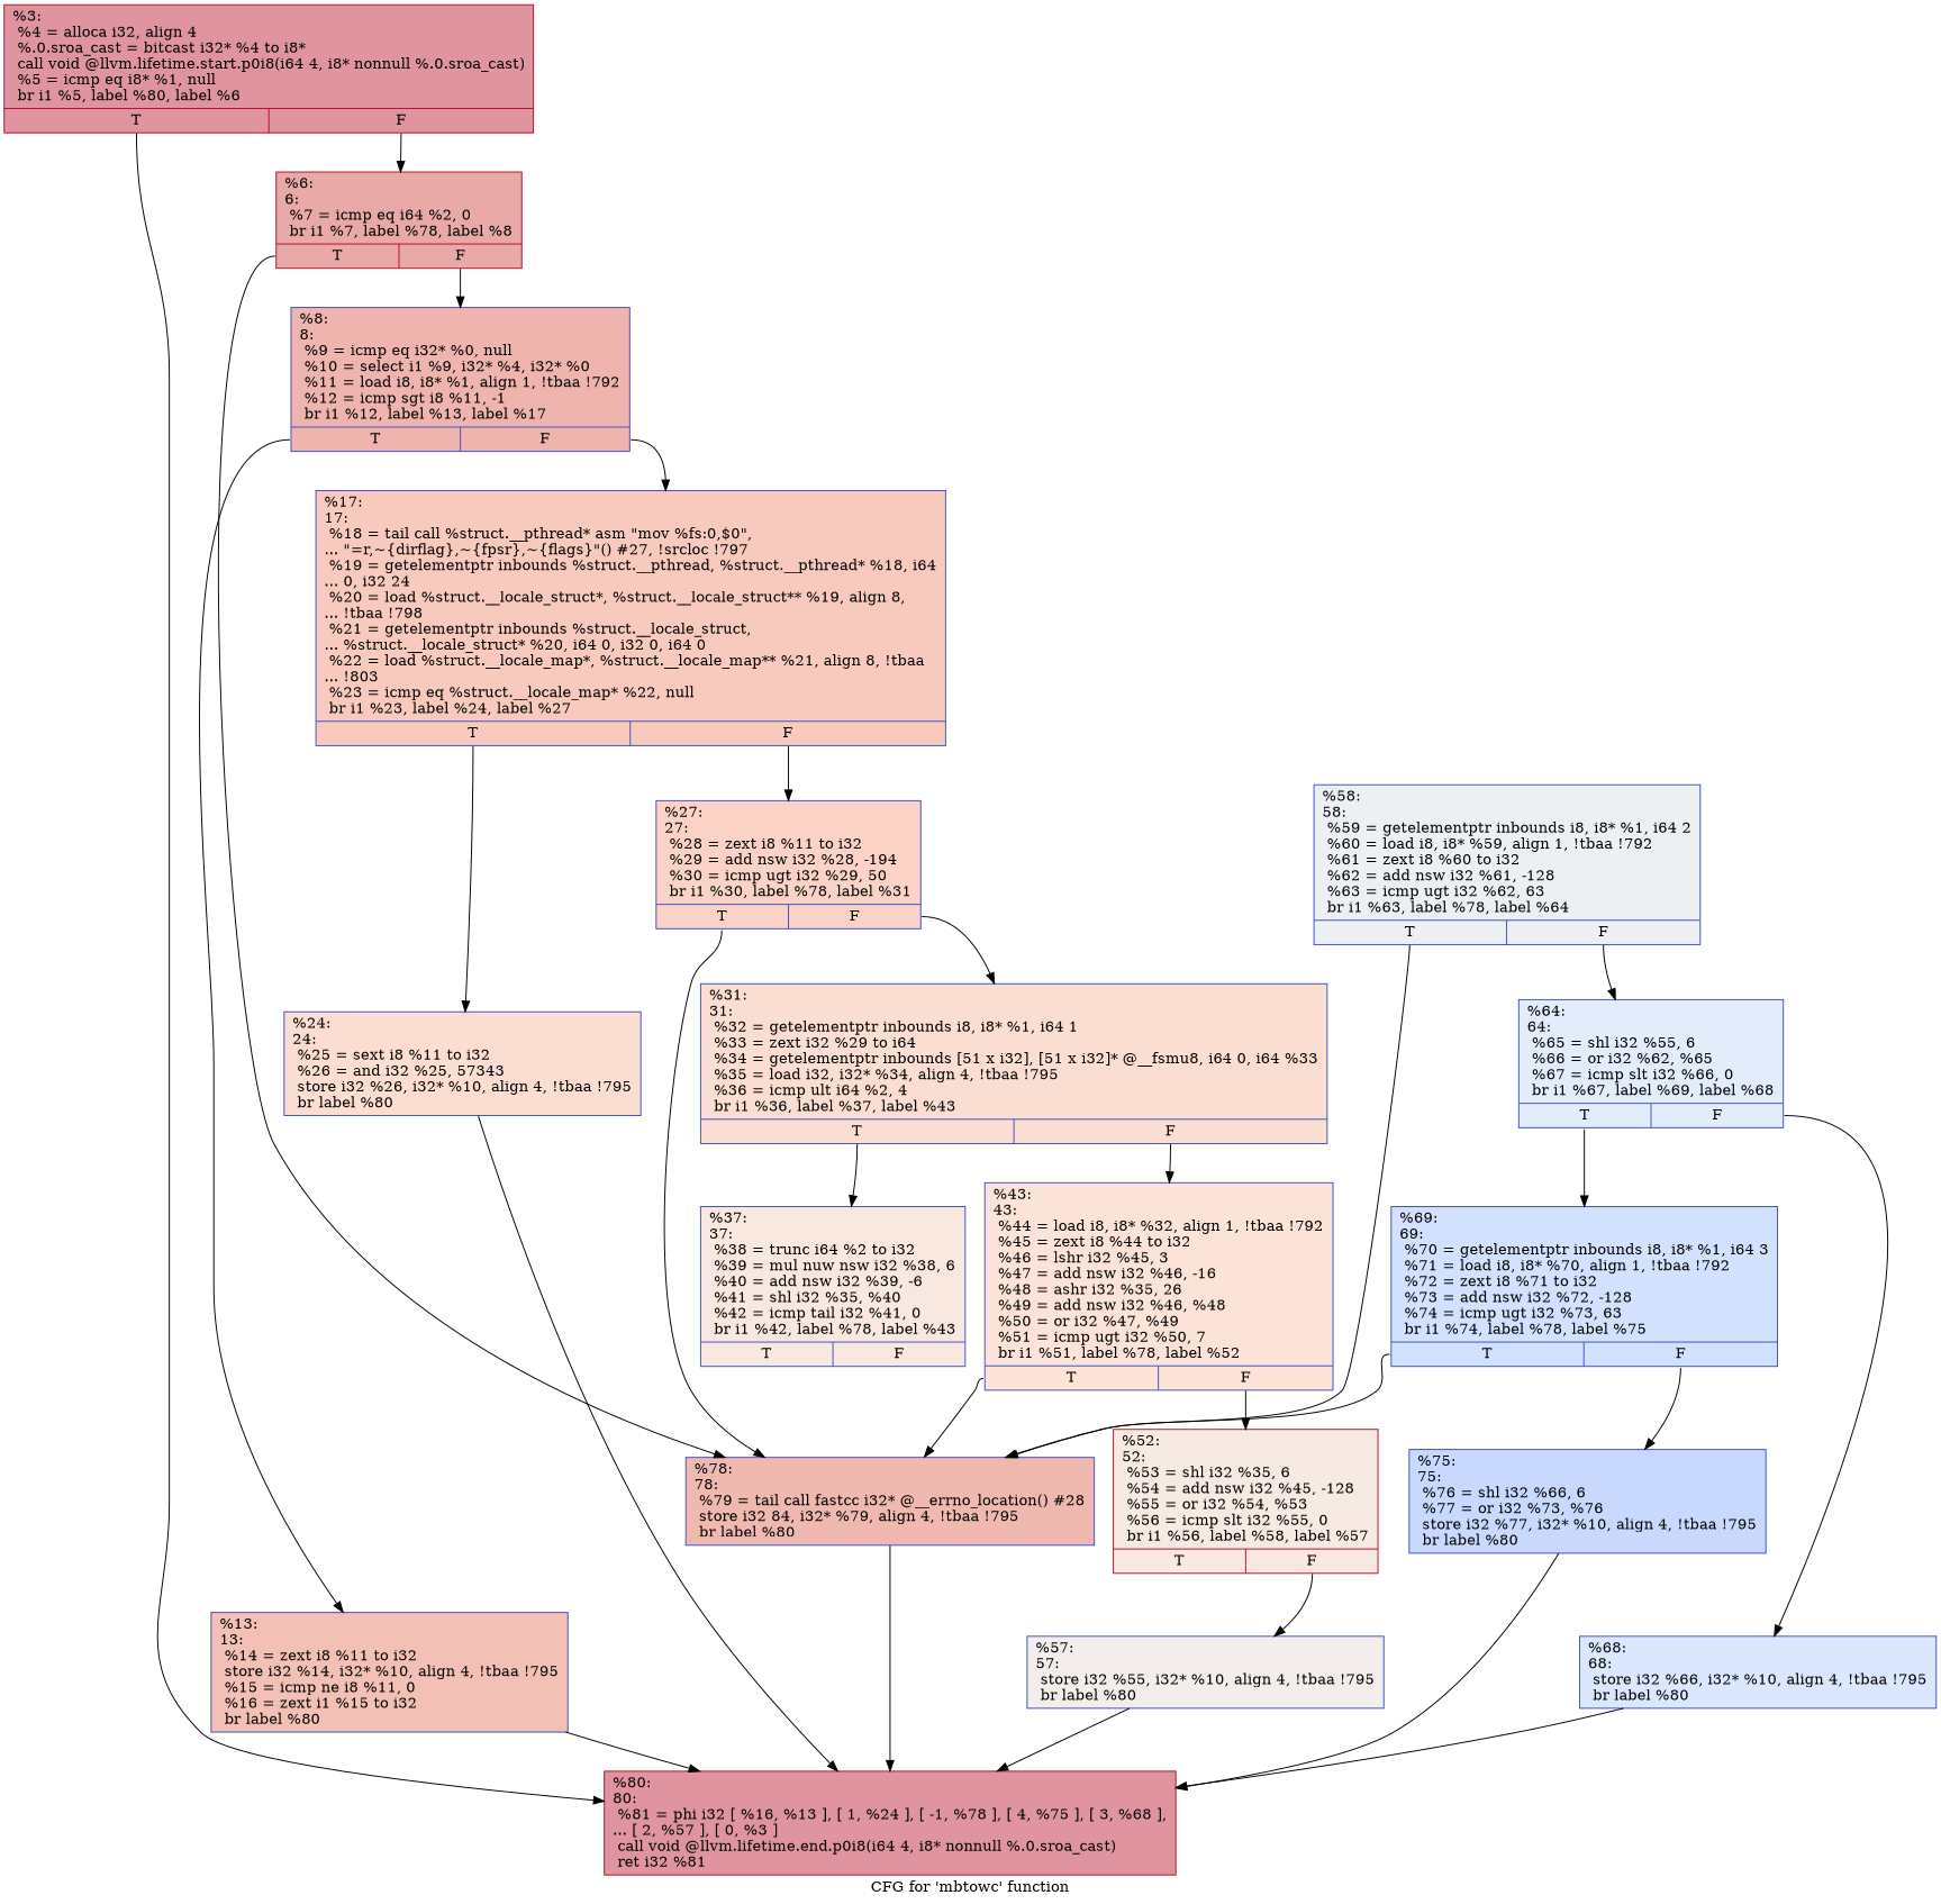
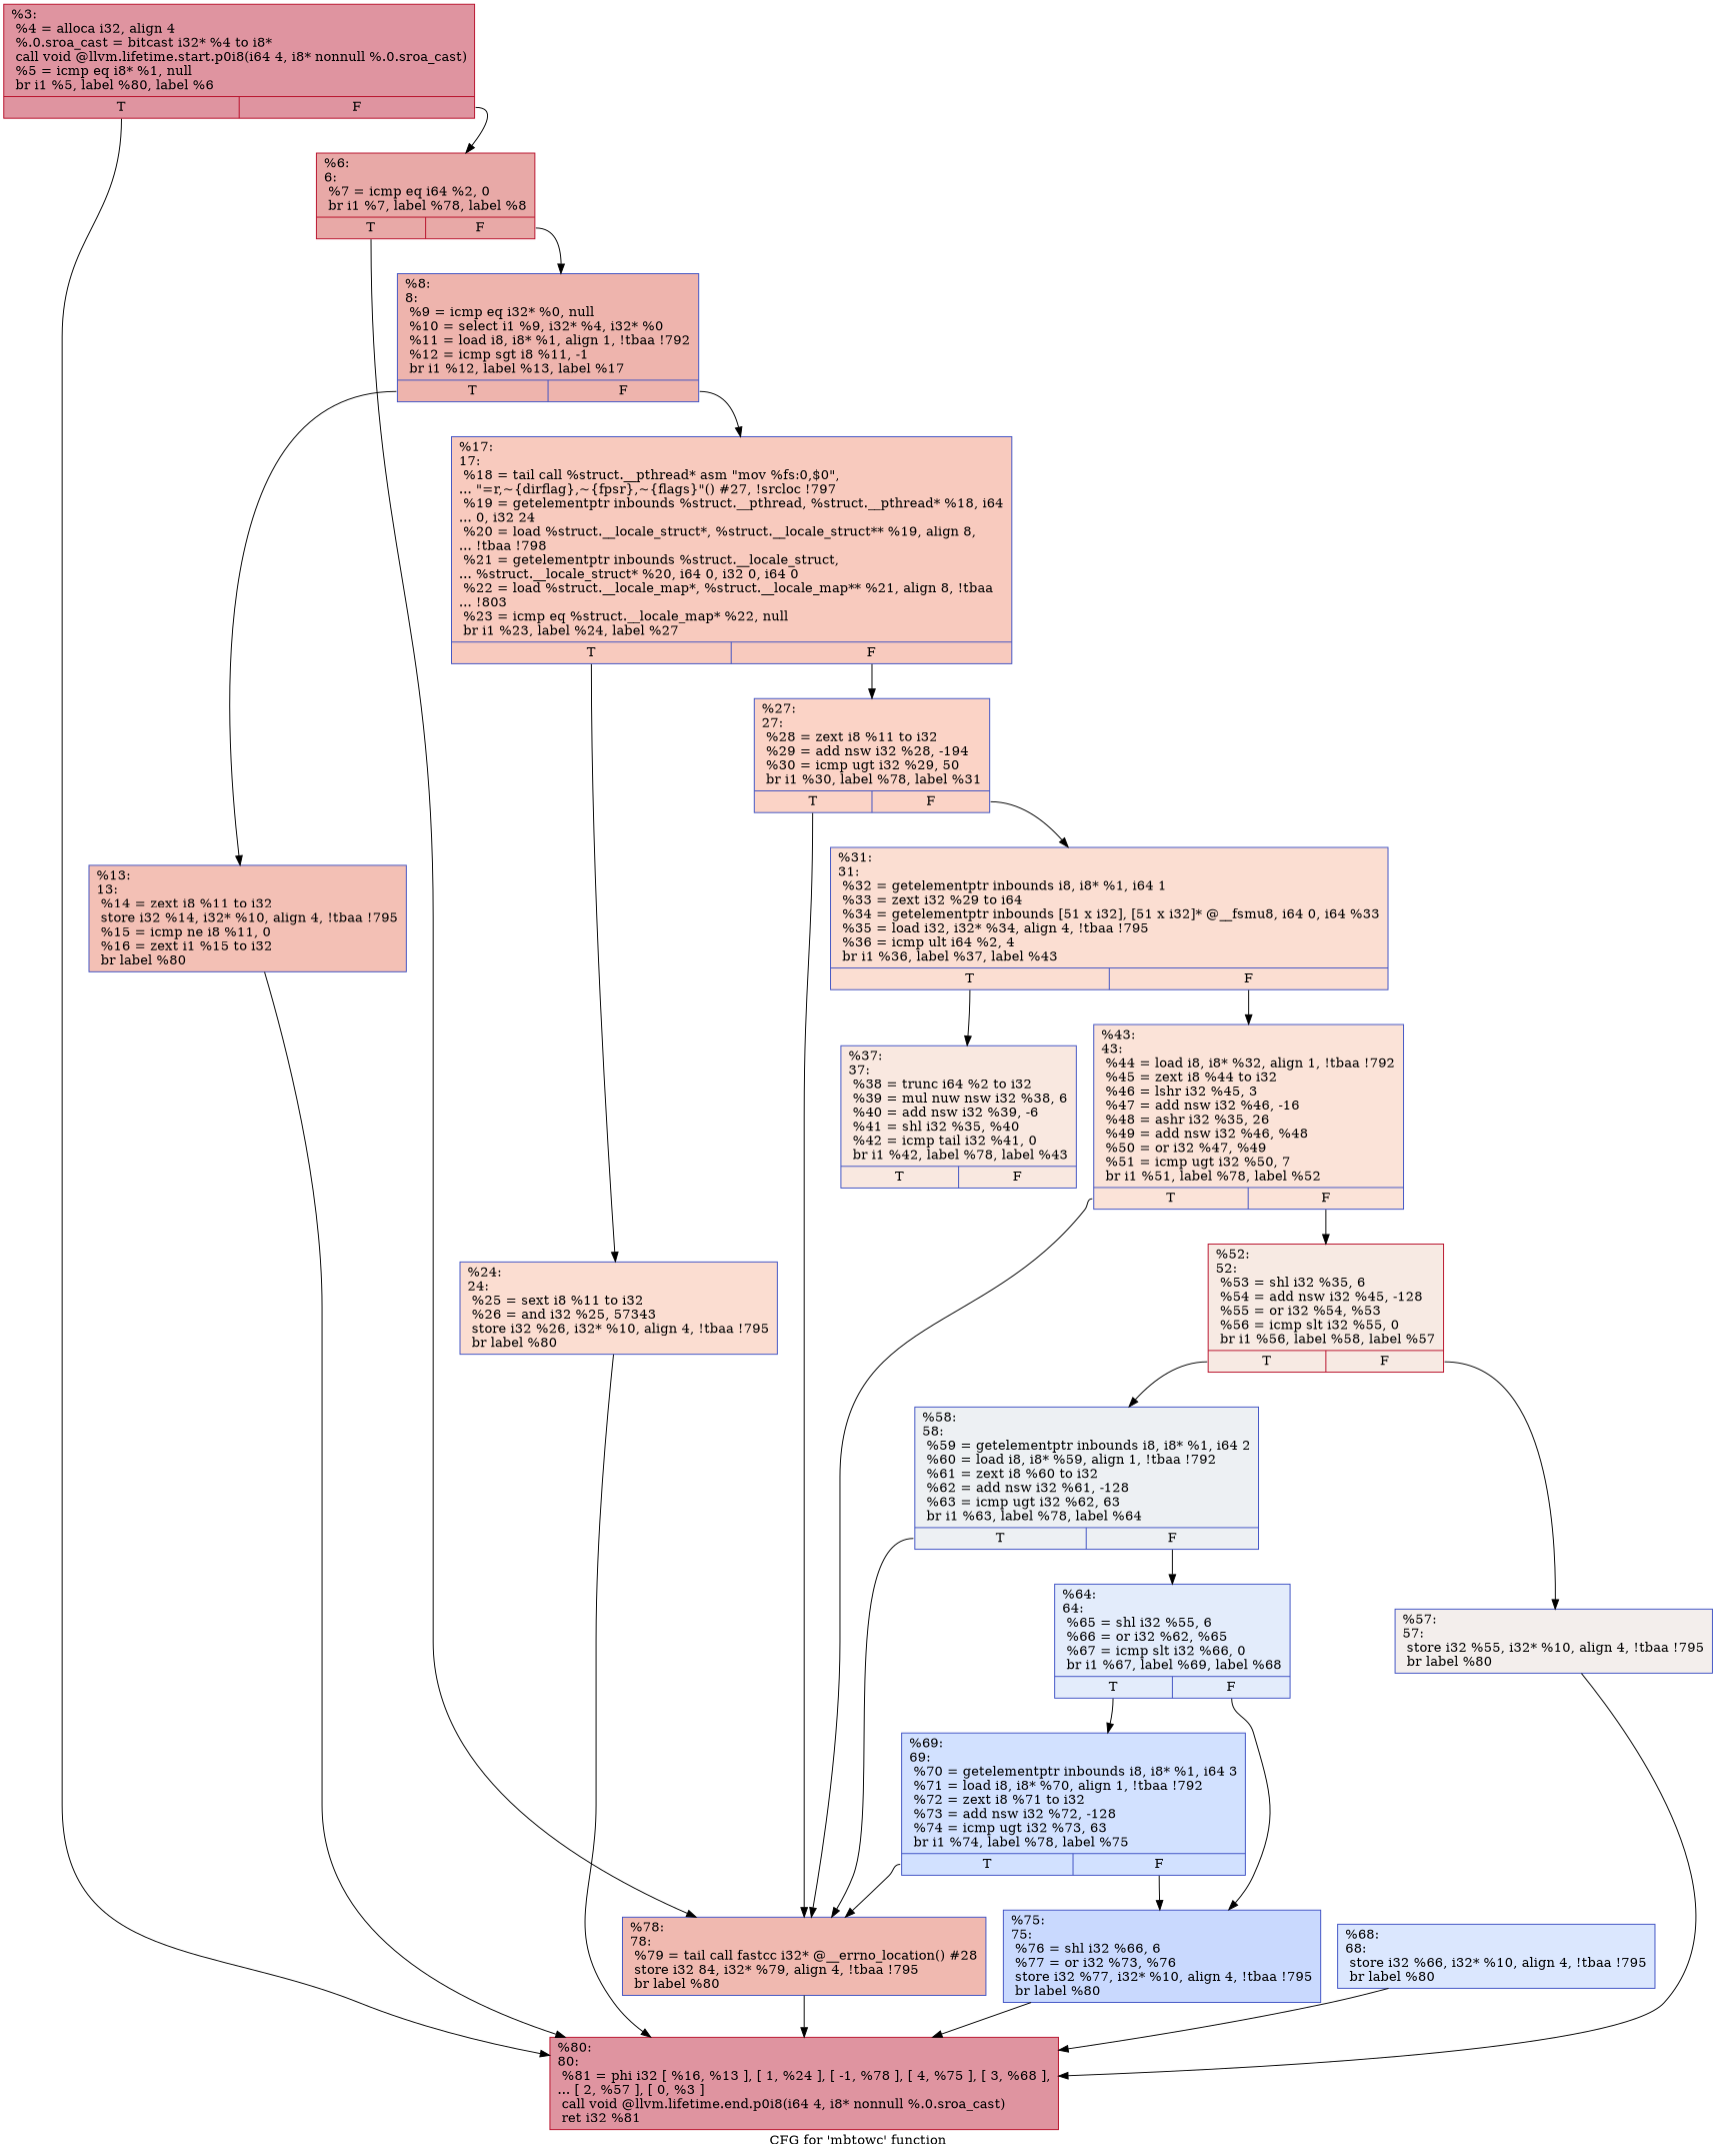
  digraph {
    label="CFG for 'mbtowc' function"
    node [color="#3d50c3ff" fillcolor="#b70d2870" shape=record style=filled]
    edge [tailport=s0]
    n1 [color="#b70d28ff" label="{%3:\l  %4 = alloca i32, align 4\l  %.0.sroa_cast = bitcast i32* %4 to i8*\l  call void @llvm.lifetime.start.p0i8(i64 4, i8* nonnull %.0.sroa_cast)\l  %5 = icmp eq i8* %1, null\l  br i1 %5, label %80, label %6\l|{<s0>T|<s1>F}}"]
    n2 [color="#b70d28ff" label="{%80:\l80:                                               \l  %81 = phi i32 [ %16, %13 ], [ 1, %24 ], [ -1, %78 ], [ 4, %75 ], [ 3, %68 ],\l... [ 2, %57 ], [ 0, %3 ]\l  call void @llvm.lifetime.end.p0i8(i64 4, i8* nonnull %.0.sroa_cast)\l  ret i32 %81\l}"]
    n3 [color="#b70d28ff" fillcolor="#ca3b3770" label="{%6:\l6:                                                \l  %7 = icmp eq i64 %2, 0\l  br i1 %7, label %78, label %8\l|{<s0>T|<s1>F}}"]
    n4 [fillcolor="#de614d70" label="{%78:\l78:                                               \l  %79 = tail call fastcc i32* @__errno_location() #28\l  store i32 84, i32* %79, align 4, !tbaa !795\l  br label %80\l}"]
    n5 [fillcolor="#d8564670" label="{%8:\l8:                                                \l  %9 = icmp eq i32* %0, null\l  %10 = select i1 %9, i32* %4, i32* %0\l  %11 = load i8, i8* %1, align 1, !tbaa !792\l  %12 = icmp sgt i8 %11, -1\l  br i1 %12, label %13, label %17\l|{<s0>T|<s1>F}}"]
    n6 [fillcolor="#e5705870" label="{%13:\l13:                                               \l  %14 = zext i8 %11 to i32\l  store i32 %14, i32* %10, align 4, !tbaa !795\l  %15 = icmp ne i8 %11, 0\l  %16 = zext i1 %15 to i32\l  br label %80\l}"]
    n7 [fillcolor="#ef886b70" label="{%17:\l17:                                               \l  %18 = tail call %struct.__pthread* asm \"mov %fs:0,$0\",\l... \"=r,~\{dirflag\},~\{fpsr\},~\{flags\}\"() #27, !srcloc !797\l  %19 = getelementptr inbounds %struct.__pthread, %struct.__pthread* %18, i64\l... 0, i32 24\l  %20 = load %struct.__locale_struct*, %struct.__locale_struct** %19, align 8,\l... !tbaa !798\l  %21 = getelementptr inbounds %struct.__locale_struct,\l... %struct.__locale_struct* %20, i64 0, i32 0, i64 0\l  %22 = load %struct.__locale_map*, %struct.__locale_map** %21, align 8, !tbaa\l... !803\l  %23 = icmp eq %struct.__locale_map* %22, null\l  br i1 %23, label %24, label %27\l|{<s0>T|<s1>F}}"]
    n8 [fillcolor="#f7b39670" label="{%24:\l24:                                               \l  %25 = sext i8 %11 to i32\l  %26 = and i32 %25, 57343\l  store i32 %26, i32* %10, align 4, !tbaa !795\l  br label %80\l}"]
    n9 [fillcolor="#f59c7d70" label="{%27:\l27:                                               \l  %28 = zext i8 %11 to i32\l  %29 = add nsw i32 %28, -194\l  %30 = icmp ugt i32 %29, 50\l  br i1 %30, label %78, label %31\l|{<s0>T|<s1>F}}"]
    n10 [fillcolor="#f7b59970" label="{%31:\l31:                                               \l  %32 = getelementptr inbounds i8, i8* %1, i64 1\l  %33 = zext i32 %29 to i64\l  %34 = getelementptr inbounds [51 x i32], [51 x i32]* @__fsmu8, i64 0, i64 %33\l  %35 = load i32, i32* %34, align 4, !tbaa !795\l  %36 = icmp ult i64 %2, 4\l  br i1 %36, label %37, label %43\l|{<s0>T|<s1>F}}"]
    n11 [fillcolor="#f1ccb870" label="{%37:\l37:                                               \l  %38 = trunc i64 %2 to i32\l  %39 = mul nuw nsw i32 %38, 6\l  %40 = add nsw i32 %39, -6\l  %41 = shl i32 %35, %40\l  %42 = icmp tail i32 %41, 0\l  br i1 %42, label %78, label %43\l|{<s0>T|<s1>F}}"]
    n12 [fillcolor="#f6bfa670" label="{%43:\l43:                                               \l  %44 = load i8, i8* %32, align 1, !tbaa !792\l  %45 = zext i8 %44 to i32\l  %46 = lshr i32 %45, 3\l  %47 = add nsw i32 %46, -16\l  %48 = ashr i32 %35, 26\l  %49 = add nsw i32 %46, %48\l  %50 = or i32 %47, %49\l  %51 = icmp ugt i32 %50, 7\l  br i1 %51, label %78, label %52\l|{<s0>T|<s1>F}}"]
    n13 [color="#b70d28ff" fillcolor="#eed0c070" label="{%52:\l52:                                               \l  %53 = shl i32 %35, 6\l  %54 = add nsw i32 %45, -128\l  %55 = or i32 %54, %53\l  %56 = icmp slt i32 %55, 0\l  br i1 %56, label %58, label %57\l|{<s0>T|<s1>F}}"]
    n14 [fillcolor="#d6dce470" label="{%58:\l58:                                               \l  %59 = getelementptr inbounds i8, i8* %1, i64 2\l  %60 = load i8, i8* %59, align 1, !tbaa !792\l  %61 = zext i8 %60 to i32\l  %62 = add nsw i32 %61, -128\l  %63 = icmp ugt i32 %62, 63\l  br i1 %63, label %78, label %64\l|{<s0>T|<s1>F}}"]
    n15 [fillcolor="#e3d9d370" label="{%57:\l57:                                               \l  store i32 %55, i32* %10, align 4, !tbaa !795\l  br label %80\l}"]
    n16 [fillcolor="#bfd3f670" label="{%64:\l64:                                               \l  %65 = shl i32 %55, 6\l  %66 = or i32 %62, %65\l  %67 = icmp slt i32 %66, 0\l  br i1 %67, label %69, label %68\l|{<s0>T|<s1>F}}"]
    n17 [fillcolor="#9abbff70" label="{%69:\l69:                                               \l  %70 = getelementptr inbounds i8, i8* %1, i64 3\l  %71 = load i8, i8* %70, align 1, !tbaa !792\l  %72 = zext i8 %71 to i32\l  %73 = add nsw i32 %72, -128\l  %74 = icmp ugt i32 %73, 63\l  br i1 %74, label %78, label %75\l|{<s0>T|<s1>F}}"]
    n18 [fillcolor="#aec9fc70" label="{%68:\l68:                                               \l  store i32 %66, i32* %10, align 4, !tbaa !795\l  br label %80\l}"]
    n19 [fillcolor="#85a8fc70" label="{%75:\l75:                                               \l  %76 = shl i32 %66, 6\l  %77 = or i32 %73, %76\l  store i32 %77, i32* %10, align 4, !tbaa !795\l  br label %80\l}"]
    n1 -> n2
    n1 -> n3 [tailport=s1]
    n3 -> n4
    n3 -> n5 [tailport=s1]
    n4 -> n2
    n5 -> n6
    n5 -> n7 [tailport=s1]
    n6 -> n2
    n7 -> n8
    n7 -> n9 [tailport=s1]
    n8 -> n2
    n9 -> n4
    n9 -> n10 [tailport=s1]
    n10 -> n11
    n10 -> n12 [tailport=s1]
    n12 -> n4
    n12 -> n13 [tailport=s1]
+   n13 -> n14
    n13 -> n15 [tailport=s1]
    n14 -> n4
    n14 -> n16 [tailport=s1]
    n15 -> n2
    n16 -> n17
-   n16 -> n18 [tailport=s1]
+   n16 -> n19 [tailport=s1]
    n17 -> n4
    n17 -> n19 [tailport=s1]
    n18 -> n2
    n19 -> n2
  }
